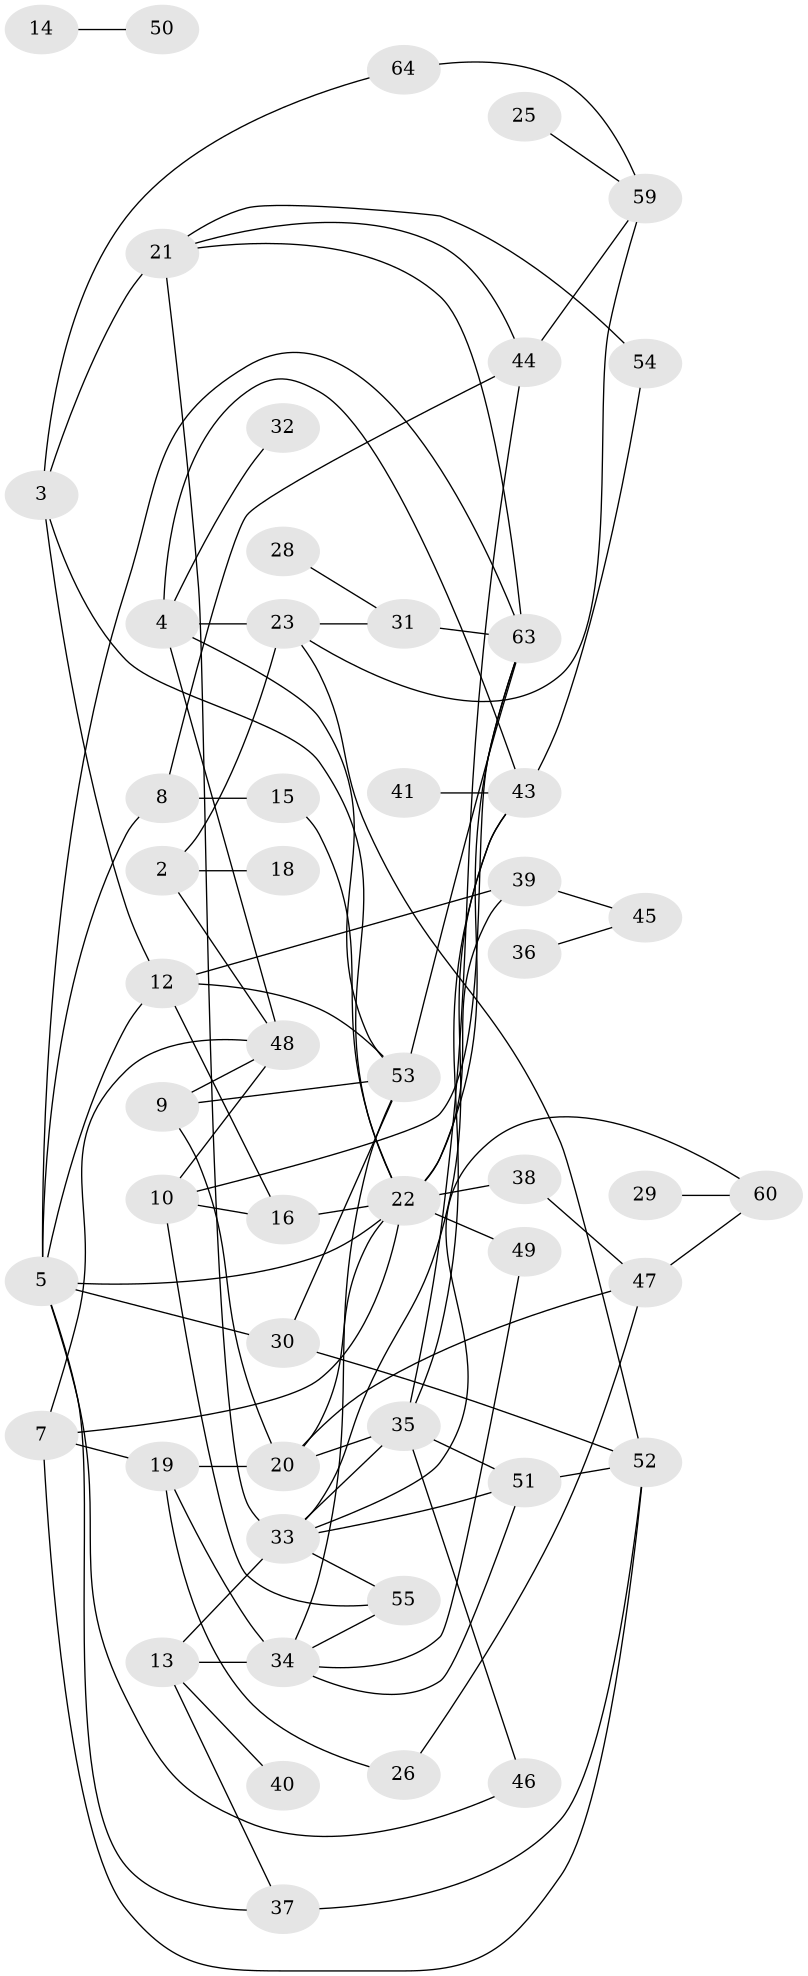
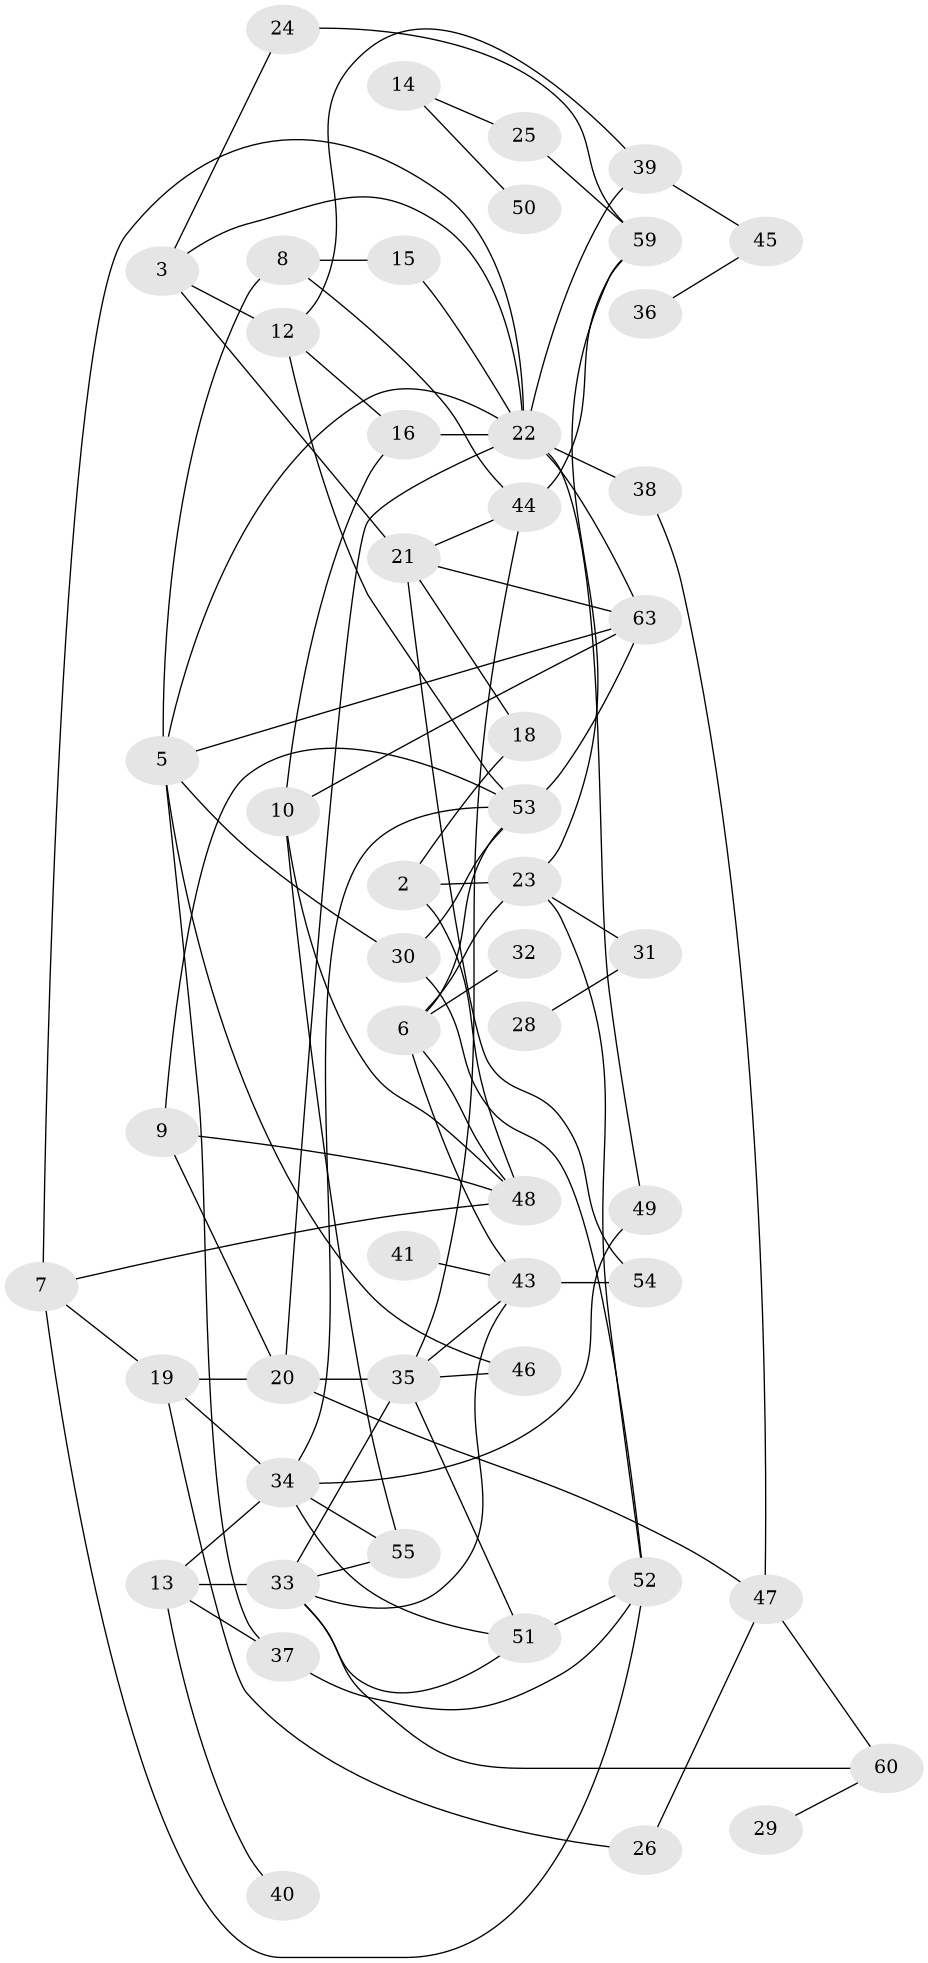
  graph {
    rankdir=LR
    node [color=gray90 style=filled]
    edge [weight=1.0]
    2
    18
    23
    48
    52
    31
    59
    3
    12
    21
    22
-   24 [label=64]
+   24
    53
    16
    39
    63
    44
    33
    54
    38
    49
-   4
+   4 [label=6]
    32
    43
    5
    8
    30
    37
    46
    15
    7
    19
    20
    34
    26
    9
    35
    47
    10
    55
    45
    13
    40
    60
    51
    14
    25
    50
    28
    29
    36
    41
    2 -- 18
    2 -- 23
    2 -- 48
    23 -- 52
    23 -- 31
    23 -- 59
-   31 -- 63
    3 -- 12
    3 -- 21
    3 -- 22
    3 -- 24
    12 -- 53
    12 -- 16
    12 -- 39
    21 -- 63
    21 -- 44
-   21 -- 33
+   21 -- 18
    21 -- 54
    22 -- 39
    22 -- 63 [weight=2.0]
    22 -- 38
    22 -- 49
    24 -- 59
    53 -- 63 [weight=2.0]
    16 -- 22
    39 -- 45
    44 -- 59
    33 -- 43
    33 -- 35
    33 -- 55
    33 -- 60
    33 -- 51
    38 -- 47
    4 -- 23
    4 -- 48
    4 -- 53
    4 -- 32
    4 -- 43
    43 -- 54
-   5 -- 12
    5 -- 22
    5 -- 63
    5 -- 8
    5 -- 30
    5 -- 37
    5 -- 46
    8 -- 44
    8 -- 15
    30 -- 52 [weight=2.0]
    30 -- 53
    37 -- 52
    15 -- 22
    7 -- 48
    7 -- 52
    7 -- 22
    7 -- 19
    19 -- 20 [weight=2.0]
    19 -- 34
    19 -- 26
    20 -- 22
    20 -- 35
    20 -- 47
    34 -- 53
    34 -- 49 [weight=2.0]
    34 -- 55
    34 -- 51
    26 -- 47
    9 -- 48
    9 -- 53
    9 -- 20
    35 -- 44
    35 -- 43
    35 -- 46
    35 -- 51
    47 -- 60
    10 -- 48
    10 -- 16
    10 -- 63
    10 -- 55
    13 -- 33
    13 -- 37
    13 -- 34 [weight=2.0]
    13 -- 40
    51 -- 52
+   14 -- 25
    14 -- 50
    25 -- 59
    28 -- 31
    29 -- 60
    36 -- 45
    41 -- 43
  }
